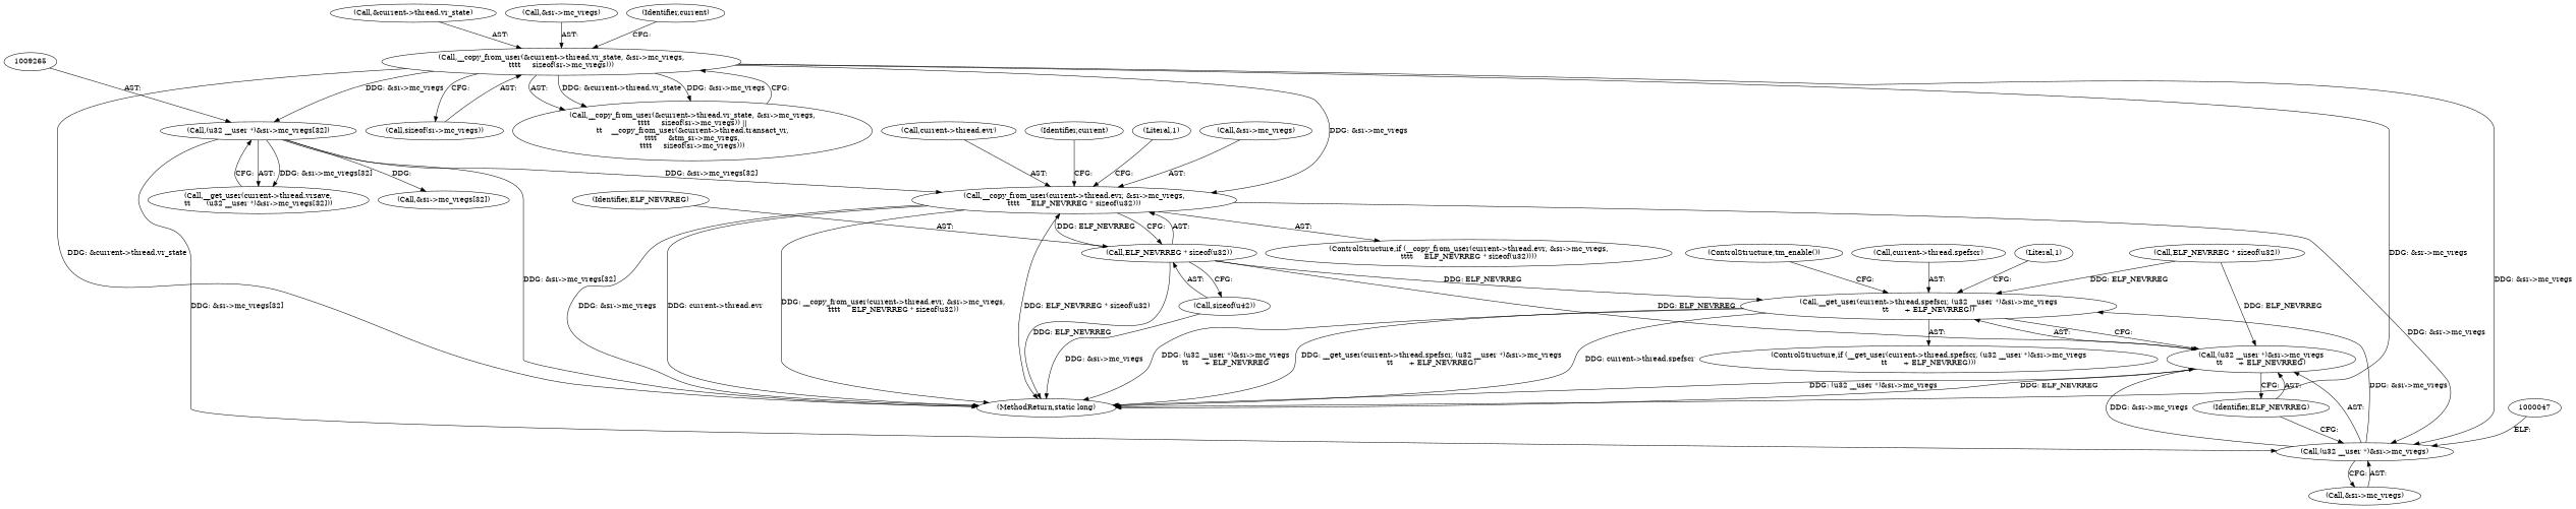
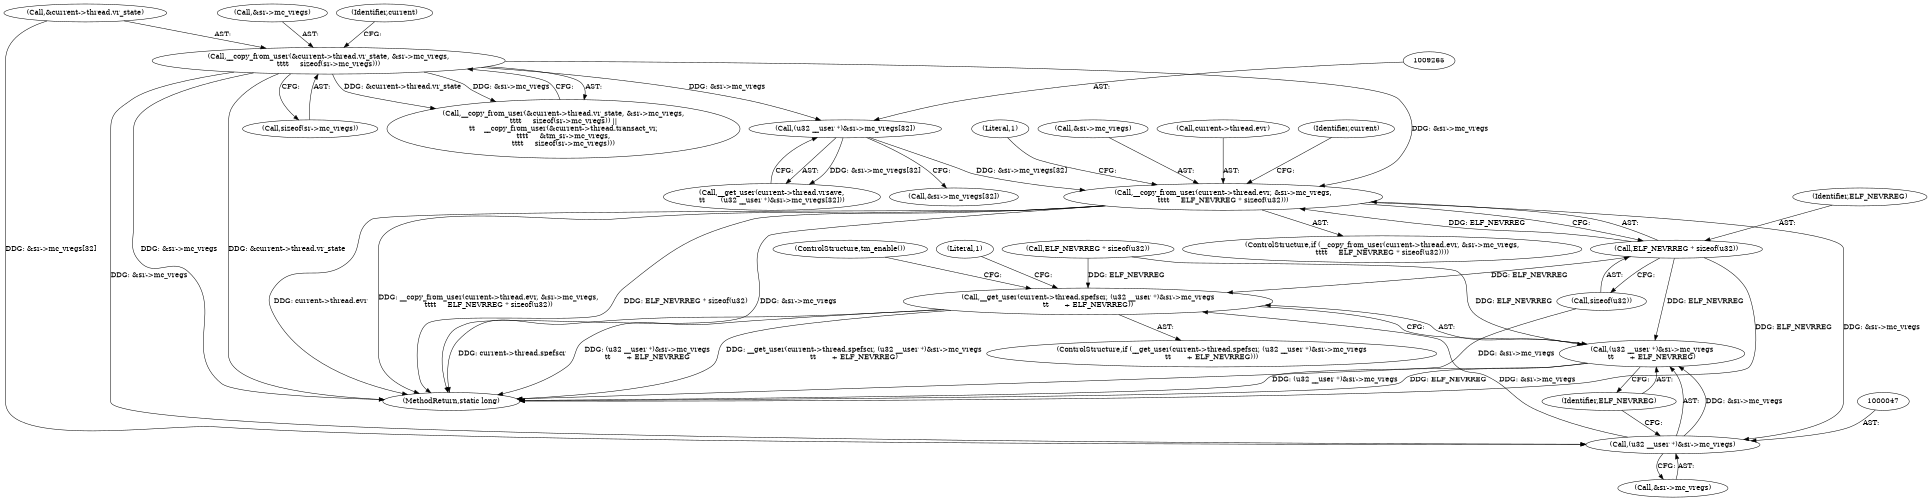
  digraph {
    n1 [label="(Call,__copy_from_user(current->thread.evr, &sr->mc_vregs,\n\t\t\t\t     ELF_NEVRREG * sizeof(u32)))"]
    n2 [label="(Call,ELF_NEVRREG * sizeof(u32))"]
    n3 [label="(Call,(u32 __user *)&sr->mc_vregs)"]
    n4 [label="(ControlStructure,if (__copy_from_user(current->thread.evr, &sr->mc_vregs,\n\t\t\t\t     ELF_NEVRREG * sizeof(u32))))"]
    n5 [label="(MethodReturn,static long)"]
    n6 [label="(Call,__get_user(current->thread.spefscr, (u32 __user *)&sr->mc_vregs\n\t\t       + ELF_NEVRREG))"]
    n7 [label="(Call,(u32 __user *)&sr->mc_vregs\n\t\t       + ELF_NEVRREG)"]
-   n8 [label="(Call,sizeof(u42))"]
+   n8 [label="(Call,sizeof(u32))"]
    n9 [label="(Call,&sr->mc_vregs)"]
    n10 [label="(Call,(u32 __user *)&sr->mc_vregs[32])"]
    n11 [label="(Call,__get_user(current->thread.vrsave,\n\t\t       (u32 __user *)&sr->mc_vregs[32]))"]
    n12 [label="(Call,&sr->mc_vregs[32])"]
    n13 [label="(Call,__copy_from_user(&current->thread.vr_state, &sr->mc_vregs,\n\t\t\t\t     sizeof(sr->mc_vregs)))"]
    n14 [label="(Call,sizeof(sr->mc_vregs))"]
    n15 [label="(Call,__copy_from_user(&current->thread.vr_state, &sr->mc_vregs,\n\t\t\t\t     sizeof(sr->mc_vregs)) ||\n\t\t    __copy_from_user(&current->thread.transact_vr,\n\t\t\t\t     &tm_sr->mc_vregs,\n\t\t\t\t     sizeof(sr->mc_vregs)))"]
    n16 [label="(ControlStructure,if (__get_user(current->thread.spefscr, (u32 __user *)&sr->mc_vregs\n\t\t       + ELF_NEVRREG)))"]
    n17 [label="(Identifier,ELF_NEVRREG)"]
    n18 [label="(ControlStructure,tm_enable())"]
    n19 [label="(Call,&current->thread.vr_state)"]
-   n20 [label="(Call,current->thread.spefscr)"]
    n21 [label="(Literal,1)"]
    n22 [label="(Call,&sr->mc_vregs)"]
    n23 [label="(Call,ELF_NEVRREG * sizeof(u32))"]
    n24 [label="(Identifier,ELF_NEVRREG)"]
    n25 [label="(Call,&sr->mc_vregs)"]
    n26 [label="(Call,current->thread.evr)"]
    n27 [label="(Literal,1)"]
    n28 [label="(Identifier,current)"]
    n29 [label="(Identifier,current)"]
    n30 [label=1009265]
    n31 [label=1000047]
    n1 -> n2 [label="CFG: "]
    n1 -> n3 [label="DDG: &sr->mc_vregs"]
    n1 -> n4 [label="AST: "]
    n1 -> n5 [label="DDG: current->thread.evr"]
    n1 -> n5 [label="DDG: __copy_from_user(current->thread.evr, &sr->mc_vregs,\n\t\t\t\t     ELF_NEVRREG * sizeof(u32))"]
    n1 -> n5 [label="DDG: ELF_NEVRREG * sizeof(u32)"]
    n1 -> n5 [label="DDG: &sr->mc_vregs"]
    n2 -> n1 [label="AST: "]
    n2 -> n1 [label="DDG: ELF_NEVRREG"]
    n2 -> n5 [label="DDG: ELF_NEVRREG"]
    n2 -> n6 [label="DDG: ELF_NEVRREG"]
    n2 -> n7 [label="DDG: ELF_NEVRREG"]
    n2 -> n8 [label="CFG: "]
    n3 -> n6 [label="DDG: &sr->mc_vregs"]
    n3 -> n7 [label="AST: "]
    n3 -> n7 [label="DDG: &sr->mc_vregs"]
    n3 -> n9 [label="CFG: "]
    n6 -> n5 [label="DDG: current->thread.spefscr"]
    n6 -> n5 [label="DDG: (u32 __user *)&sr->mc_vregs\n\t\t       + ELF_NEVRREG"]
    n6 -> n5 [label="DDG: __get_user(current->thread.spefscr, (u32 __user *)&sr->mc_vregs\n\t\t       + ELF_NEVRREG)"]
    n6 -> n7 [label="CFG: "]
    n6 -> n16 [label="AST: "]
    n7 -> n5 [label="DDG: (u32 __user *)&sr->mc_vregs"]
    n7 -> n5 [label="DDG: ELF_NEVRREG"]
    n7 -> n6 [label="AST: "]
    n7 -> n17 [label="CFG: "]
    n8 -> n2 [label="AST: "]
    n8 -> n5 [label="DDG: &sr->mc_vregs"]
    n9 -> n3 [label="AST: "]
    n10 -> n1 [label="DDG: &sr->mc_vregs[32]"]
-   n10 -> n3 [label="DDG: &sr->mc_vregs[32]"]
-   n10 -> n5 [label="DDG: &sr->mc_vregs[32]"]
+   n19 -> n3 [label="DDG: &sr->mc_vregs[32]"]
    n10 -> n11 [label="AST: "]
    n10 -> n11 [label="DDG: &sr->mc_vregs[32]"]
-   n10 -> n12 [label="DDG: "]
+   n10 -> n12 [label="CFG: "]
    n11 -> n10 [label="CFG: "]
    n13 -> n1 [label="DDG: &sr->mc_vregs"]
    n13 -> n3 [label="DDG: &sr->mc_vregs"]
    n13 -> n5 [label="DDG: &sr->mc_vregs"]
    n13 -> n5 [label="DDG: &current->thread.vr_state"]
    n13 -> n10 [label="DDG: &sr->mc_vregs"]
    n13 -> n14 [label="CFG: "]
    n13 -> n15 [label="AST: "]
    n13 -> n15 [label="DDG: &current->thread.vr_state"]
    n13 -> n15 [label="DDG: &sr->mc_vregs"]
    n14 -> n13 [label="AST: "]
    n15 -> n13 [label="CFG: "]
    n17 -> n3 [label="CFG: "]
    n17 -> n7 [label="AST: "]
    n18 -> n6 [label="CFG: "]
    n19 -> n13 [label="AST: "]
-   n20 -> n6 [label="AST: "]
    n21 -> n1 [label="CFG: "]
    n22 -> n13 [label="AST: "]
    n23 -> n6 [label="DDG: ELF_NEVRREG"]
    n23 -> n7 [label="DDG: ELF_NEVRREG"]
    n24 -> n2 [label="AST: "]
    n25 -> n1 [label="AST: "]
    n26 -> n1 [label="AST: "]
    n27 -> n6 [label="CFG: "]
    n28 -> n1 [label="CFG: "]
    n29 -> n13 [label="CFG: "]
    n30 -> n10 [label="AST: "]
-   n31 -> n3 [label="ELF: "]
+   n31 -> n3 [label="AST: "]
  }
